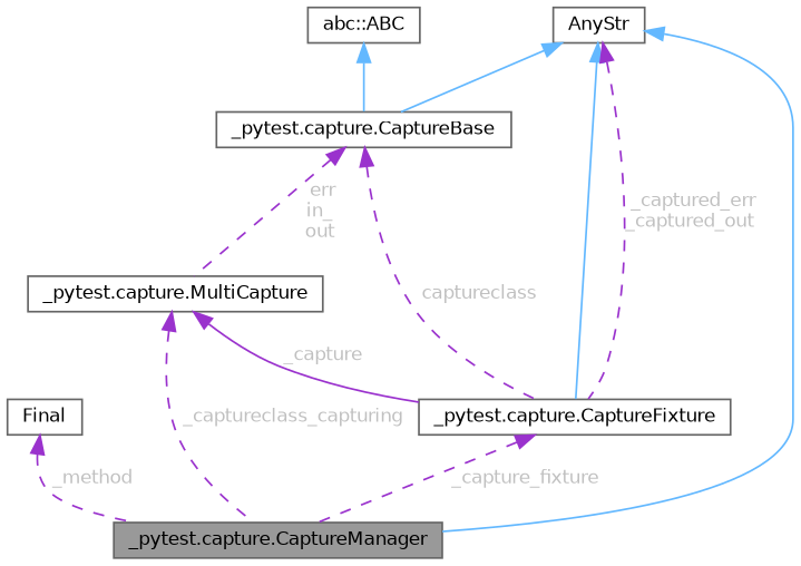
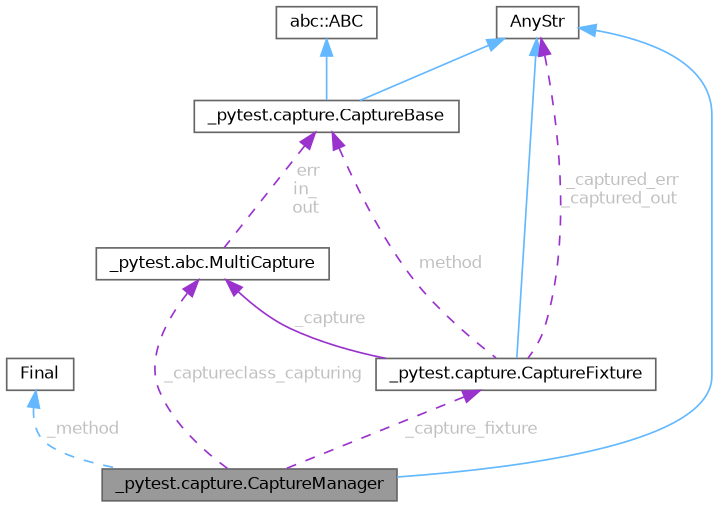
  digraph {
    node [color=gray40 fillcolor=white fontname=Helvetica fontsize=10 shape=box style=filled]
    edge [color=darkorchid3 dir=back fontcolor=grey fontname=Helvetica fontsize=10 labelfontname=Helvetica labelfontsize=10 style=dashed]
    n1 [fillcolor=grey60 fontcolor=black height=0.2 label="_pytest.capture.CaptureManager" width=0.4]
    n2 [height=0.2 label=Final width=0.4]
-   n3 [height=0.2 label="_pytest.capture.MultiCapture" width=0.4]
+   n3 [height=0.2 label="_pytest.abc.MultiCapture" width=0.4]
    n4 [height=0.2 label="_pytest.capture.CaptureFixture" width=0.4]
    n5 [height=0.2 label="_pytest.capture.CaptureBase" width=0.4]
    n6 [height=0.2 label=AnyStr width=0.4]
    n7 [height=0.2 label="abc::ABC" width=0.4]
-   n2 -> n1 [label=" _method"]
+   n2 -> n1 [color=steelblue1 label=" _method"]
    n3 -> n1 [label=" _captureclass_capturing"]
    n3 -> n4 [label=" _capture" style=solid]
    n4 -> n1 [label=" _capture_fixture"]
    n5 -> n3 [label=" err\nin_\nout"]
-   n5 -> n4 [label=" captureclass"]
+   n5 -> n4 [label=" method"]
    n6 -> n1 [color=steelblue1 style=solid fontcolor=""]
    n6 -> n4 [color=steelblue1 style=solid fontcolor=""]
    n6 -> n4 [label=" _captured_err\n_captured_out"]
    n6 -> n5 [color=steelblue1 style=solid fontcolor=""]
    n7 -> n5 [color=steelblue1 style=solid fontcolor=""]
  }
